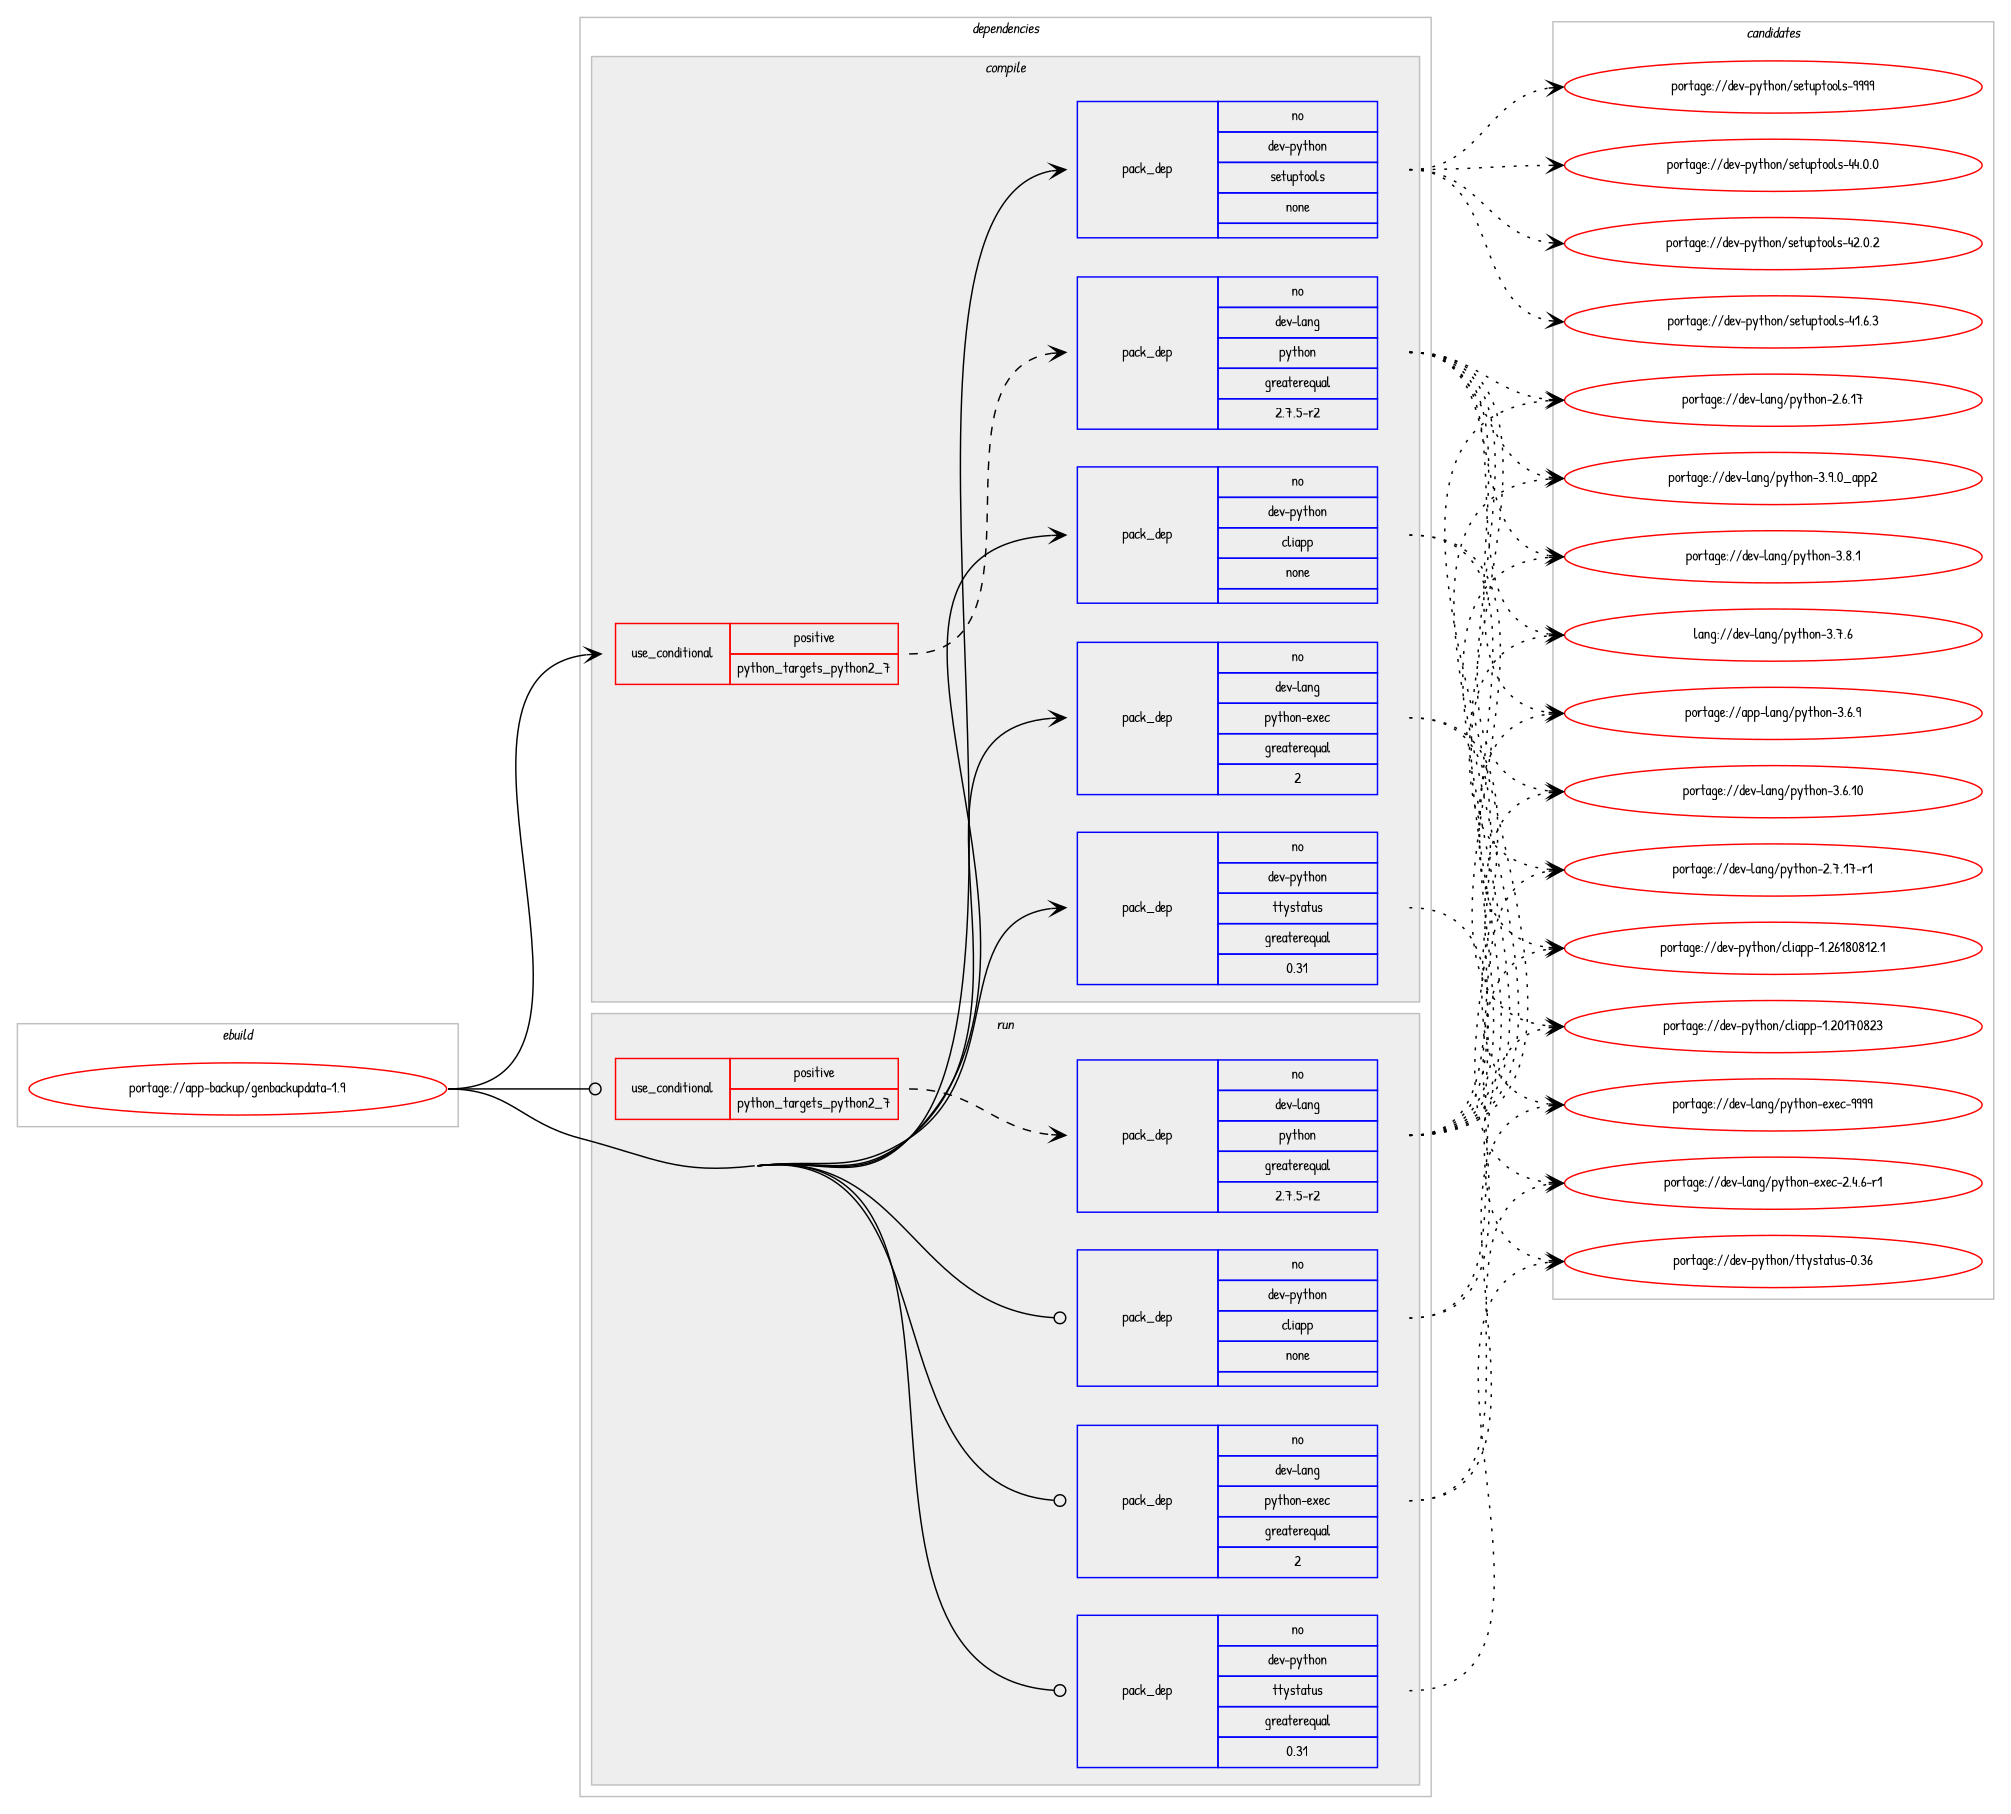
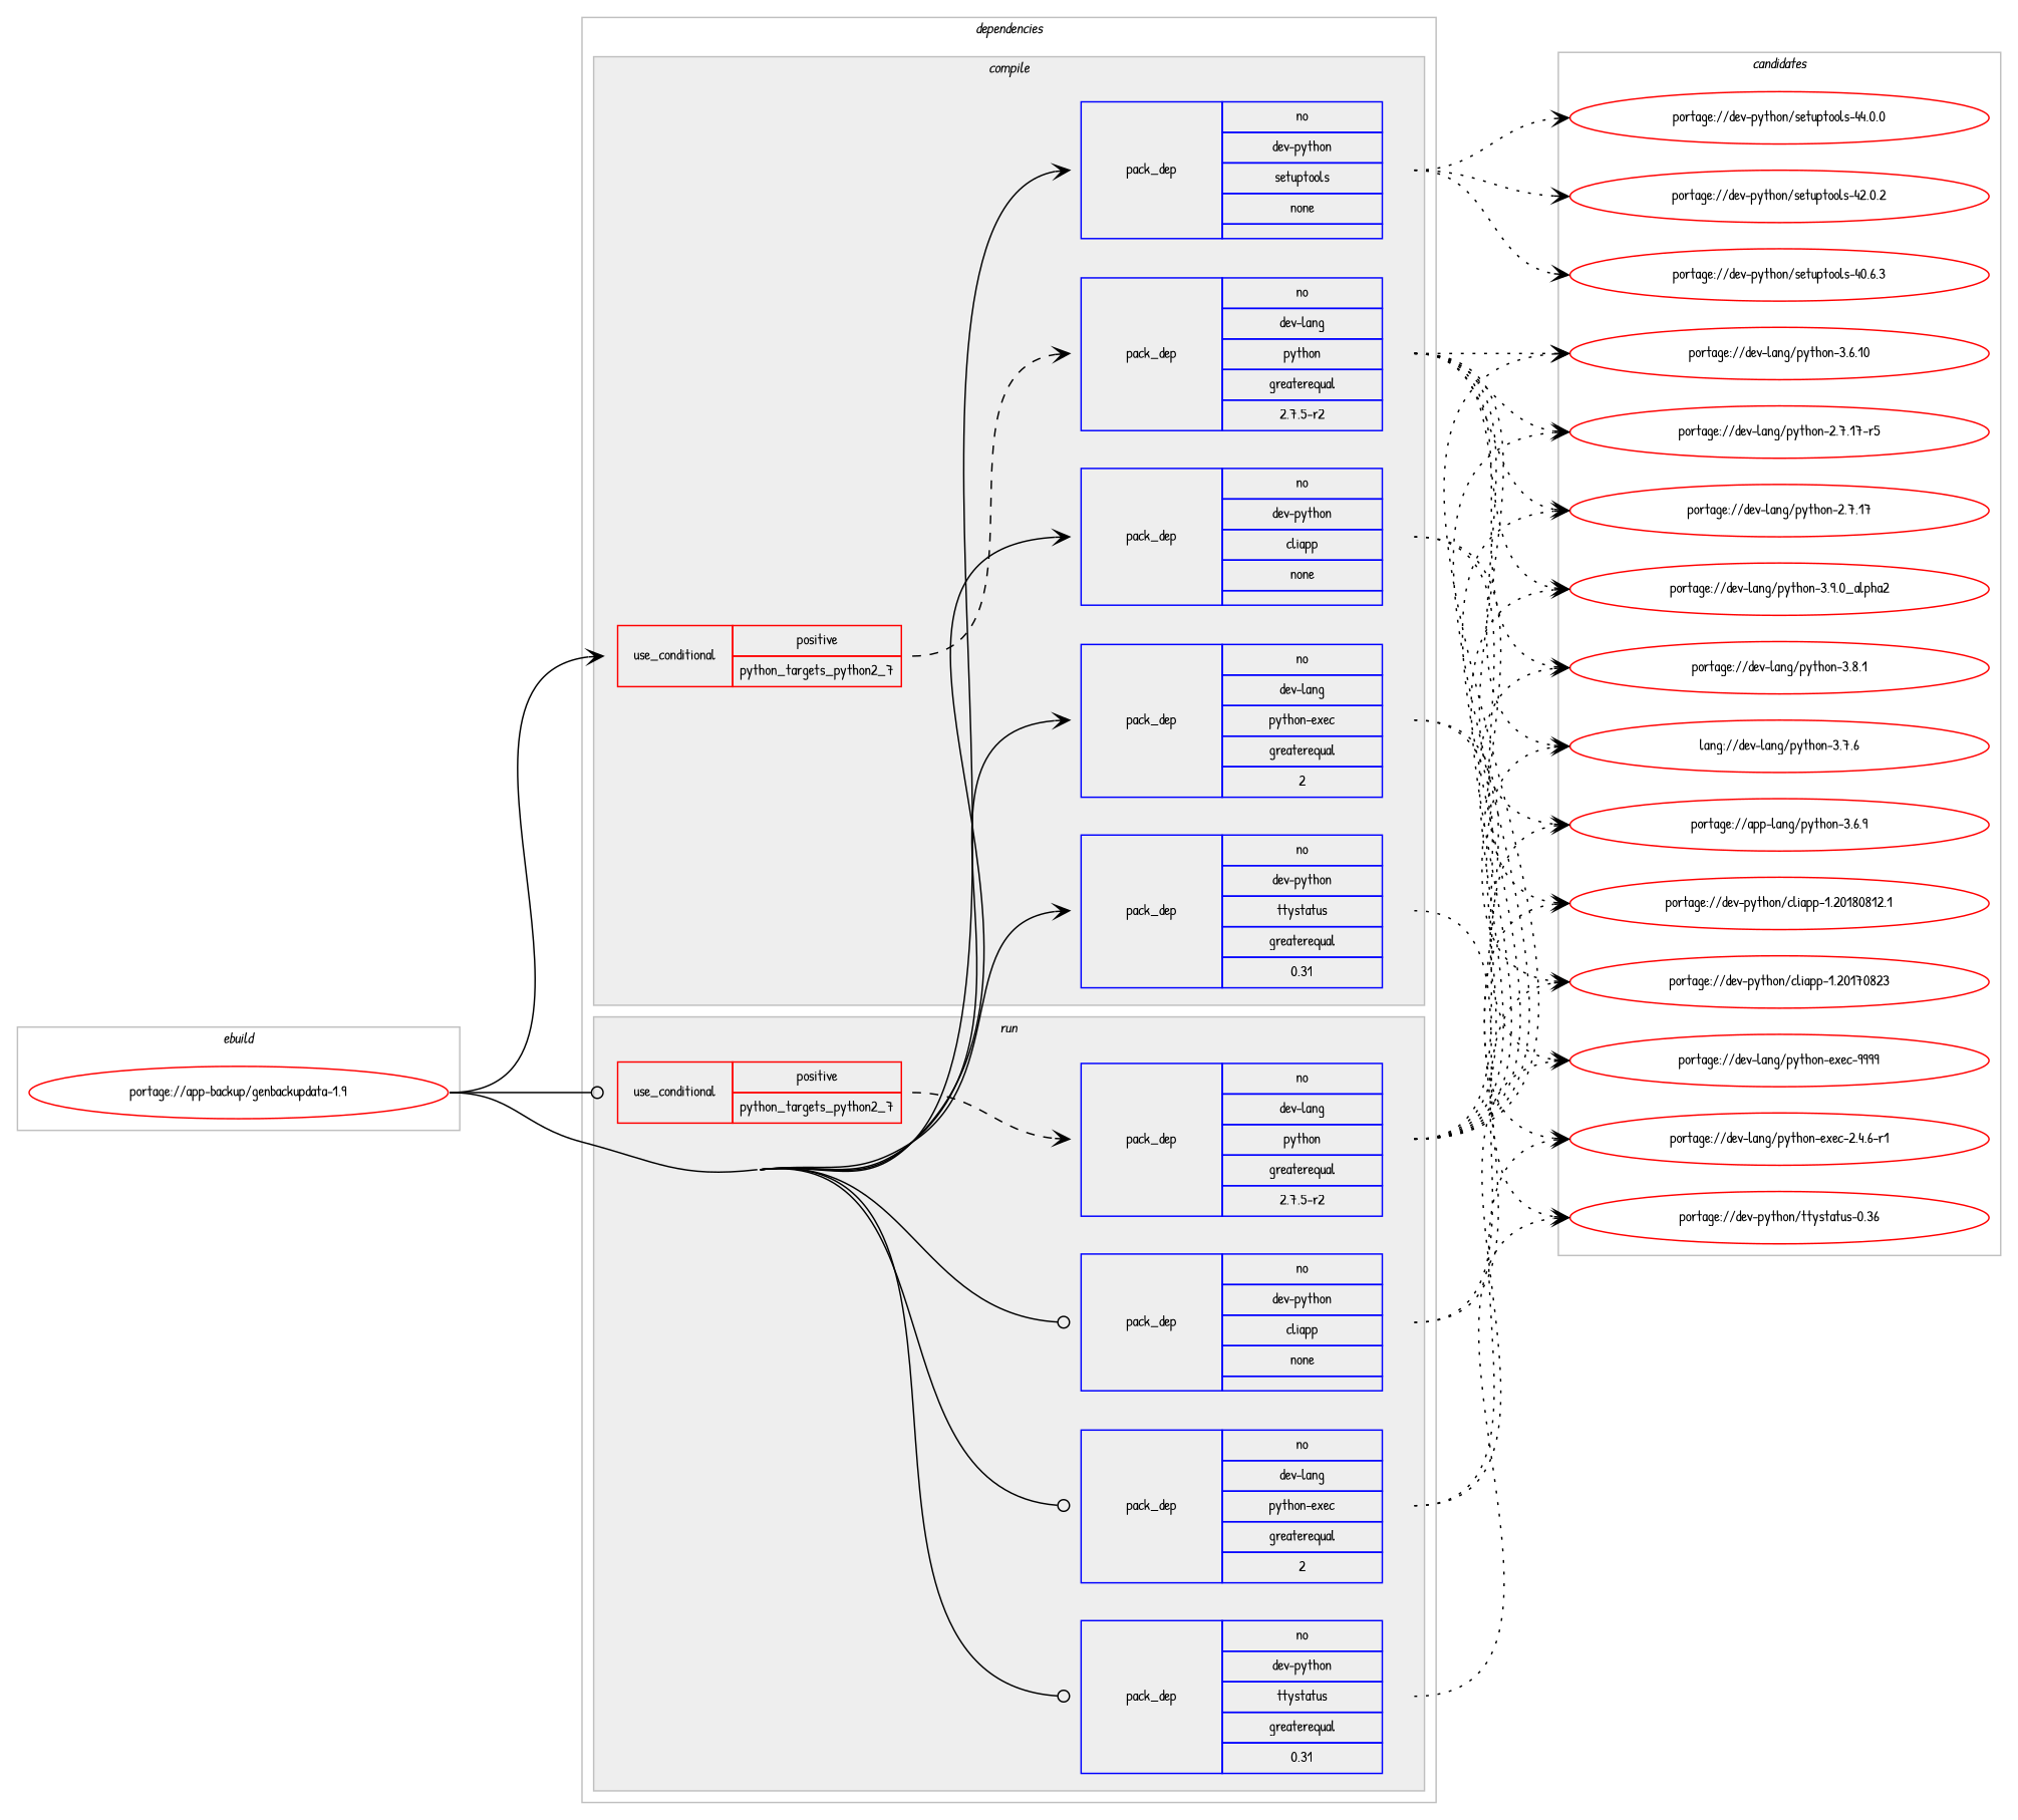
  digraph {
    compound=true
    concentrate=true
    fontname="Patrick Hand"
    fontsize=10
    newrank=true
    rankdir=LR
    ranksep=1.5
    node [color=red fontname="Patrick Hand" fontsize=10]
    edge [arrowhead=vee fontname="Patrick Hand" headport=w style=dotted tailport=e weight=100]
    n1 [label="portage://app-backup/genbackupdata-1.9" width=4]
    n2 [color=blue label=<<TABLE BORDER="0" CELLBORDER="1" CELLSPACING="0" CELLPADDING="4" WIDTH="220"><TR><TD ROWSPAN="6" CELLPADDING="30">pack_dep</TD></TR><TR><TD WIDTH="110">no</TD></TR><TR><TD>dev-lang</TD></TR><TR><TD>python</TD></TR><TR><TD>greaterequal</TD></TR><TR><TD>2.7.5-r2</TD></TR></TABLE>> shape=none]
    n3 [label=<<TABLE BORDER="0" CELLBORDER="1" CELLSPACING="0" CELLPADDING="4"><TR><TD ROWSPAN="3" CELLPADDING="10">use_conditional</TD></TR><TR><TD>positive</TD></TR><TR><TD>python_targets_python2_7</TD></TR></TABLE>> shape=none]
    n4 [color=blue label=<<TABLE BORDER="0" CELLBORDER="1" CELLSPACING="0" CELLPADDING="4" WIDTH="220"><TR><TD ROWSPAN="6" CELLPADDING="30">pack_dep</TD></TR><TR><TD WIDTH="110">no</TD></TR><TR><TD>dev-lang</TD></TR><TR><TD>python-exec</TD></TR><TR><TD>greaterequal</TD></TR><TR><TD>2</TD></TR></TABLE>> shape=none]
    n5 [color=blue label=<<TABLE BORDER="0" CELLBORDER="1" CELLSPACING="0" CELLPADDING="4" WIDTH="220"><TR><TD ROWSPAN="6" CELLPADDING="30">pack_dep</TD></TR><TR><TD WIDTH="110">no</TD></TR><TR><TD>dev-python</TD></TR><TR><TD>cliapp</TD></TR><TR><TD>none</TD></TR><TR><TD></TD></TR></TABLE>> shape=none]
    n6 [color=blue label=<<TABLE BORDER="0" CELLBORDER="1" CELLSPACING="0" CELLPADDING="4" WIDTH="220"><TR><TD ROWSPAN="6" CELLPADDING="30">pack_dep</TD></TR><TR><TD WIDTH="110">no</TD></TR><TR><TD>dev-python</TD></TR><TR><TD>setuptools</TD></TR><TR><TD>none</TD></TR><TR><TD></TD></TR></TABLE>> shape=none]
    n7 [color=blue label=<<TABLE BORDER="0" CELLBORDER="1" CELLSPACING="0" CELLPADDING="4" WIDTH="220"><TR><TD ROWSPAN="6" CELLPADDING="30">pack_dep</TD></TR><TR><TD WIDTH="110">no</TD></TR><TR><TD>dev-python</TD></TR><TR><TD>ttystatus</TD></TR><TR><TD>greaterequal</TD></TR><TR><TD>0.31</TD></TR></TABLE>> shape=none]
    n8 [color=blue label=<<TABLE BORDER="0" CELLBORDER="1" CELLSPACING="0" CELLPADDING="4" WIDTH="220"><TR><TD ROWSPAN="6" CELLPADDING="30">pack_dep</TD></TR><TR><TD WIDTH="110">no</TD></TR><TR><TD>dev-lang</TD></TR><TR><TD>python</TD></TR><TR><TD>greaterequal</TD></TR><TR><TD>2.7.5-r2</TD></TR></TABLE>> shape=none]
    n9 [label=<<TABLE BORDER="0" CELLBORDER="1" CELLSPACING="0" CELLPADDING="4"><TR><TD ROWSPAN="3" CELLPADDING="10">use_conditional</TD></TR><TR><TD>positive</TD></TR><TR><TD>python_targets_python2_7</TD></TR></TABLE>> shape=none]
    n10 [color=blue label=<<TABLE BORDER="0" CELLBORDER="1" CELLSPACING="0" CELLPADDING="4" WIDTH="220"><TR><TD ROWSPAN="6" CELLPADDING="30">pack_dep</TD></TR><TR><TD WIDTH="110">no</TD></TR><TR><TD>dev-lang</TD></TR><TR><TD>python-exec</TD></TR><TR><TD>greaterequal</TD></TR><TR><TD>2</TD></TR></TABLE>> shape=none]
    n11 [color=blue label=<<TABLE BORDER="0" CELLBORDER="1" CELLSPACING="0" CELLPADDING="4" WIDTH="220"><TR><TD ROWSPAN="6" CELLPADDING="30">pack_dep</TD></TR><TR><TD WIDTH="110">no</TD></TR><TR><TD>dev-python</TD></TR><TR><TD>cliapp</TD></TR><TR><TD>none</TD></TR><TR><TD></TD></TR></TABLE>> shape=none]
    n12 [color=blue label=<<TABLE BORDER="0" CELLBORDER="1" CELLSPACING="0" CELLPADDING="4" WIDTH="220"><TR><TD ROWSPAN="6" CELLPADDING="30">pack_dep</TD></TR><TR><TD WIDTH="110">no</TD></TR><TR><TD>dev-python</TD></TR><TR><TD>ttystatus</TD></TR><TR><TD>greaterequal</TD></TR><TR><TD>0.31</TD></TR></TABLE>> shape=none]
-   n13 [label="portage://dev-lang/python-3.9.0_app2" width=4]
+   n13 [label="portage://dev-lang/python-3.9.0_alpha2" width=4]
    n14 [label="portage://dev-lang/python-3.8.1" width=4]
    n15 [label="lang://dev-lang/python-3.7.6" width=4]
    n16 [label="portage://app-lang/python-3.6.9" width=4]
    n17 [label="portage://dev-lang/python-3.6.10" width=4]
-   n18 [label="portage://dev-lang/python-2.7.17-r1" width=4]
-   n19 [label="portage://dev-lang/python-2.6.17" width=4]
+   n18 [label="portage://dev-lang/python-2.7.17-r5" width=4]
+   n19 [label="portage://dev-lang/python-2.7.17" width=4]
    n20 [label="portage://dev-lang/python-exec-9999" width=4]
    n21 [label="portage://dev-lang/python-exec-2.4.6-r1" width=4]
-   n22 [label="portage://dev-python/cliapp-1.26180812.1" width=4]
+   n22 [label="portage://dev-python/cliapp-1.20180812.1" width=4]
    n23 [label="portage://dev-python/cliapp-1.20170823" width=4]
-   n24 [label="portage://dev-python/setuptools-9999" width=4]
    n25 [label="portage://dev-python/setuptools-44.0.0" width=4]
    n26 [label="portage://dev-python/setuptools-42.0.2" width=4]
-   n27 [label="portage://dev-python/setuptools-41.6.3" width=4]
+   n27 [label="portage://dev-python/setuptools-40.6.3" width=4]
    n28 [label="portage://dev-python/ttystatus-0.36" width=4]
    subgraph cluster_1 {
      color=gray
      label=<<i>ebuild</i>>
      n1
    }
    subgraph cluster_2 {
      color=gray
      label=<<i>dependencies</i>>
      subgraph cluster_3 {
        color=gray
        fillcolor="#eeeeee"
        label=<<i>compile</i>>
        style=filled
        subgraph sub_4 {
          color=gray
          fillcolor="#eeeeee"
          label=<<i>compile</i>>
          style=filled
          n3
          subgraph sub_5 {
            color=gray
            fillcolor="#eeeeee"
            label=<<i>compile</i>>
            style=filled
            n2
          }
        }
        subgraph sub_6 {
          color=gray
          fillcolor="#eeeeee"
          label=<<i>compile</i>>
          style=filled
          n4
        }
        subgraph sub_7 {
          color=gray
          fillcolor="#eeeeee"
          label=<<i>compile</i>>
          style=filled
          n5
        }
        subgraph sub_8 {
          color=gray
          fillcolor="#eeeeee"
          label=<<i>compile</i>>
          style=filled
          n6
        }
        subgraph sub_9 {
          color=gray
          fillcolor="#eeeeee"
          label=<<i>compile</i>>
          style=filled
          n7
        }
      }
      subgraph cluster_10 {
        color=gray
        fillcolor="#eeeeee"
        label=<<i>compile and run</i>>
        style=filled
      }
      subgraph cluster_11 {
        color=gray
        fillcolor="#eeeeee"
        label=<<i>run</i>>
        style=filled
        subgraph sub_12 {
          color=gray
          fillcolor="#eeeeee"
          label=<<i>run</i>>
          style=filled
          n9
          subgraph sub_13 {
            color=gray
            fillcolor="#eeeeee"
            label=<<i>run</i>>
            style=filled
            n8
          }
        }
        subgraph sub_14 {
          color=gray
          fillcolor="#eeeeee"
          label=<<i>run</i>>
          style=filled
          n10
        }
        subgraph sub_15 {
          color=gray
          fillcolor="#eeeeee"
          label=<<i>run</i>>
          style=filled
          n11
        }
        subgraph sub_16 {
          color=gray
          fillcolor="#eeeeee"
          label=<<i>run</i>>
          style=filled
          n12
        }
      }
    }
    subgraph cluster_17 {
      color=gray
      label=<<i>candidates</i>>
      rank=same
      subgraph sub_18 {
        color=black
        label=<<i>candidates</i>>
        nodesep=1
        rank=same
        n13
        n14
        n15
        n16
        n17
        n18
        n19
      }
      subgraph sub_19 {
        color=black
        label=<<i>candidates</i>>
        nodesep=1
        rank=same
        n20
        n21
      }
      subgraph sub_20 {
        color=black
        label=<<i>candidates</i>>
        nodesep=1
        rank=same
        n22
        n23
      }
      subgraph sub_21 {
        color=black
        label=<<i>candidates</i>>
        nodesep=1
        rank=same
-       n24
        n25
        n26
        n27
      }
      subgraph sub_22 {
        color=black
        label=<<i>candidates</i>>
        nodesep=1
        rank=same
        n28
      }
      subgraph sub_23 {
        color=black
        label=<<i>candidates</i>>
        nodesep=1
        rank=same
        n13
        n14
        n15
        n16
        n17
        n18
        n19
      }
      subgraph sub_24 {
        color=black
        label=<<i>candidates</i>>
        nodesep=1
        rank=same
        n20
        n21
      }
      subgraph sub_25 {
        color=black
        label=<<i>candidates</i>>
        nodesep=1
        rank=same
        n22
        n23
      }
      subgraph sub_26 {
        color=black
        label=<<i>candidates</i>>
        nodesep=1
        rank=same
        n28
      }
    }
    n1 -> n3 [style=solid weight=20]
    n1 -> n4 [style=solid weight=20]
    n1 -> n5 [style=solid weight=20]
    n1 -> n6 [style=solid weight=20]
    n1 -> n7 [style=solid weight=20]
    n1 -> n9 [arrowhead=odot style=solid weight=20]
    n1 -> n10 [arrowhead=odot style=solid weight=20]
    n1 -> n11 [arrowhead=odot style=solid weight=20]
    n1 -> n12 [arrowhead=odot style=solid weight=20]
    n2 -> n13
    n2 -> n14
    n2 -> n15
    n2 -> n16
    n2 -> n17
    n2 -> n18
    n2 -> n19
    n3 -> n2 [style=dashed weight=20]
    n4 -> n20
    n4 -> n21
    n5 -> n22
    n5 -> n23
-   n6 -> n24
    n6 -> n25
    n6 -> n26
    n6 -> n27
    n7 -> n28
    n8 -> n13
    n8 -> n14
    n8 -> n15
    n8 -> n16
    n8 -> n17
    n8 -> n18
    n8 -> n19
    n9 -> n8 [style=dashed weight=20]
    n10 -> n20
    n10 -> n21
    n11 -> n22
    n11 -> n23
    n12 -> n28
  }
